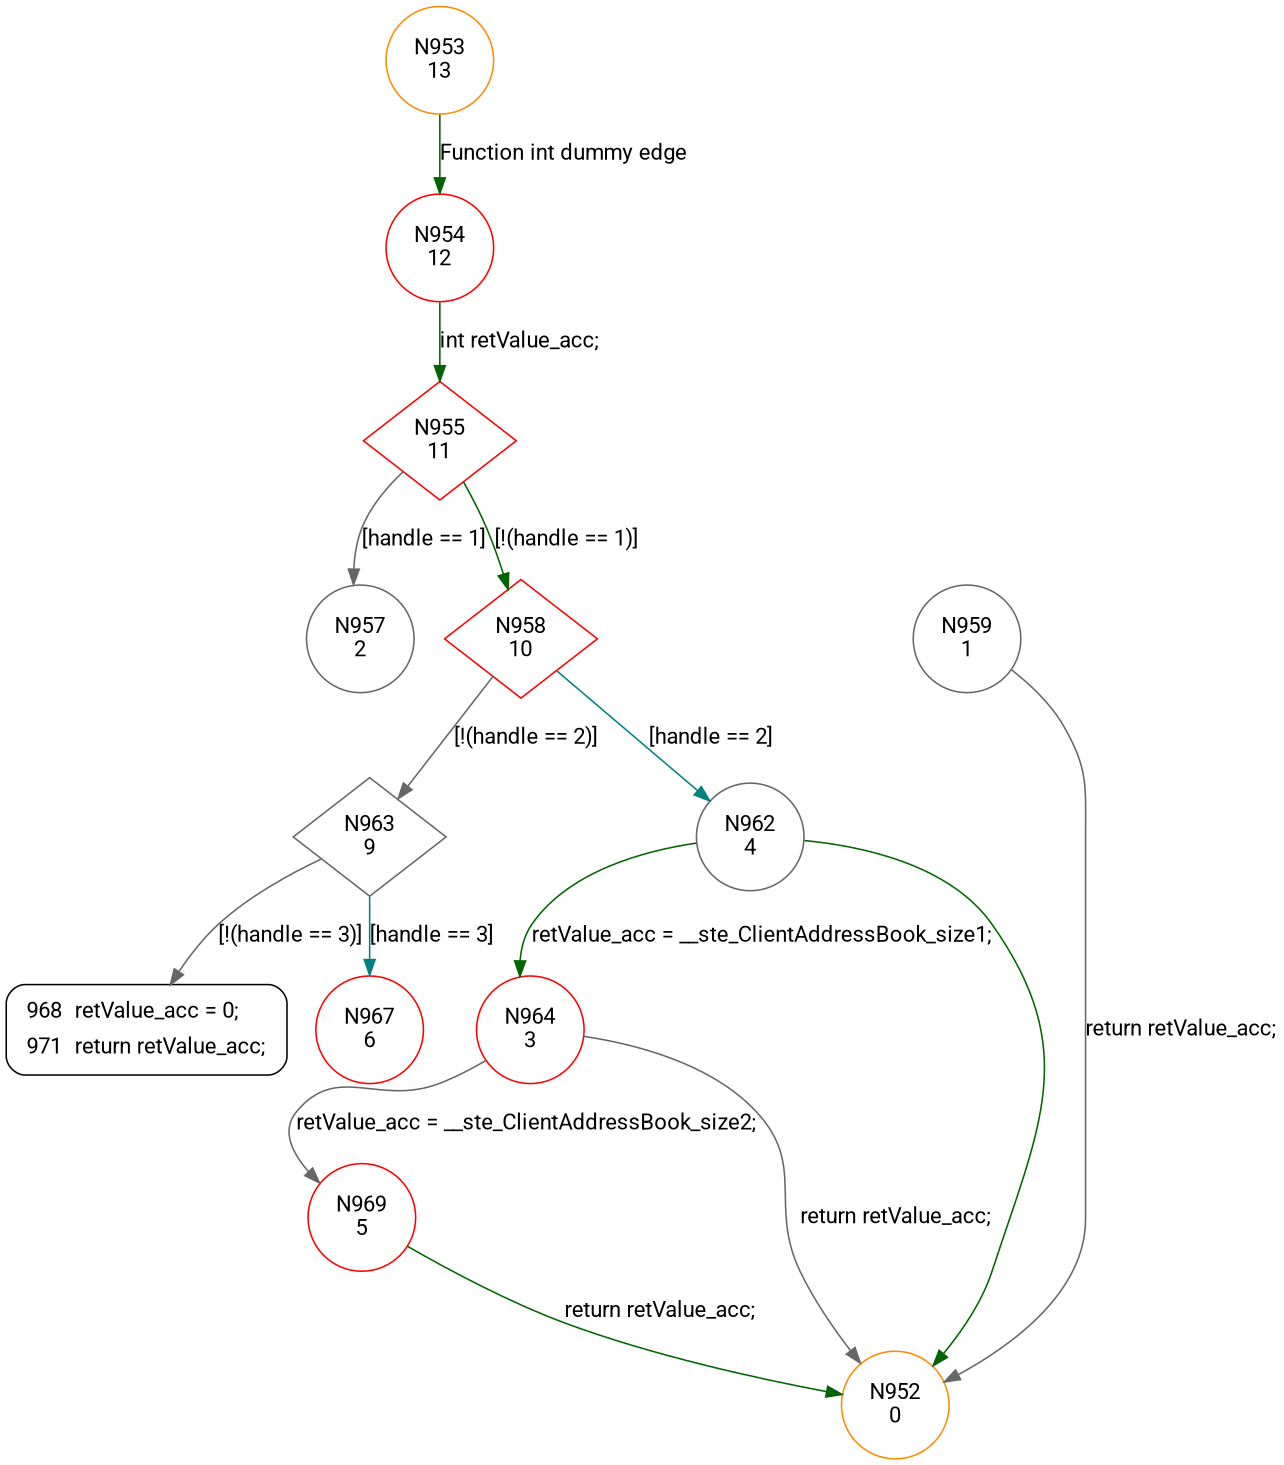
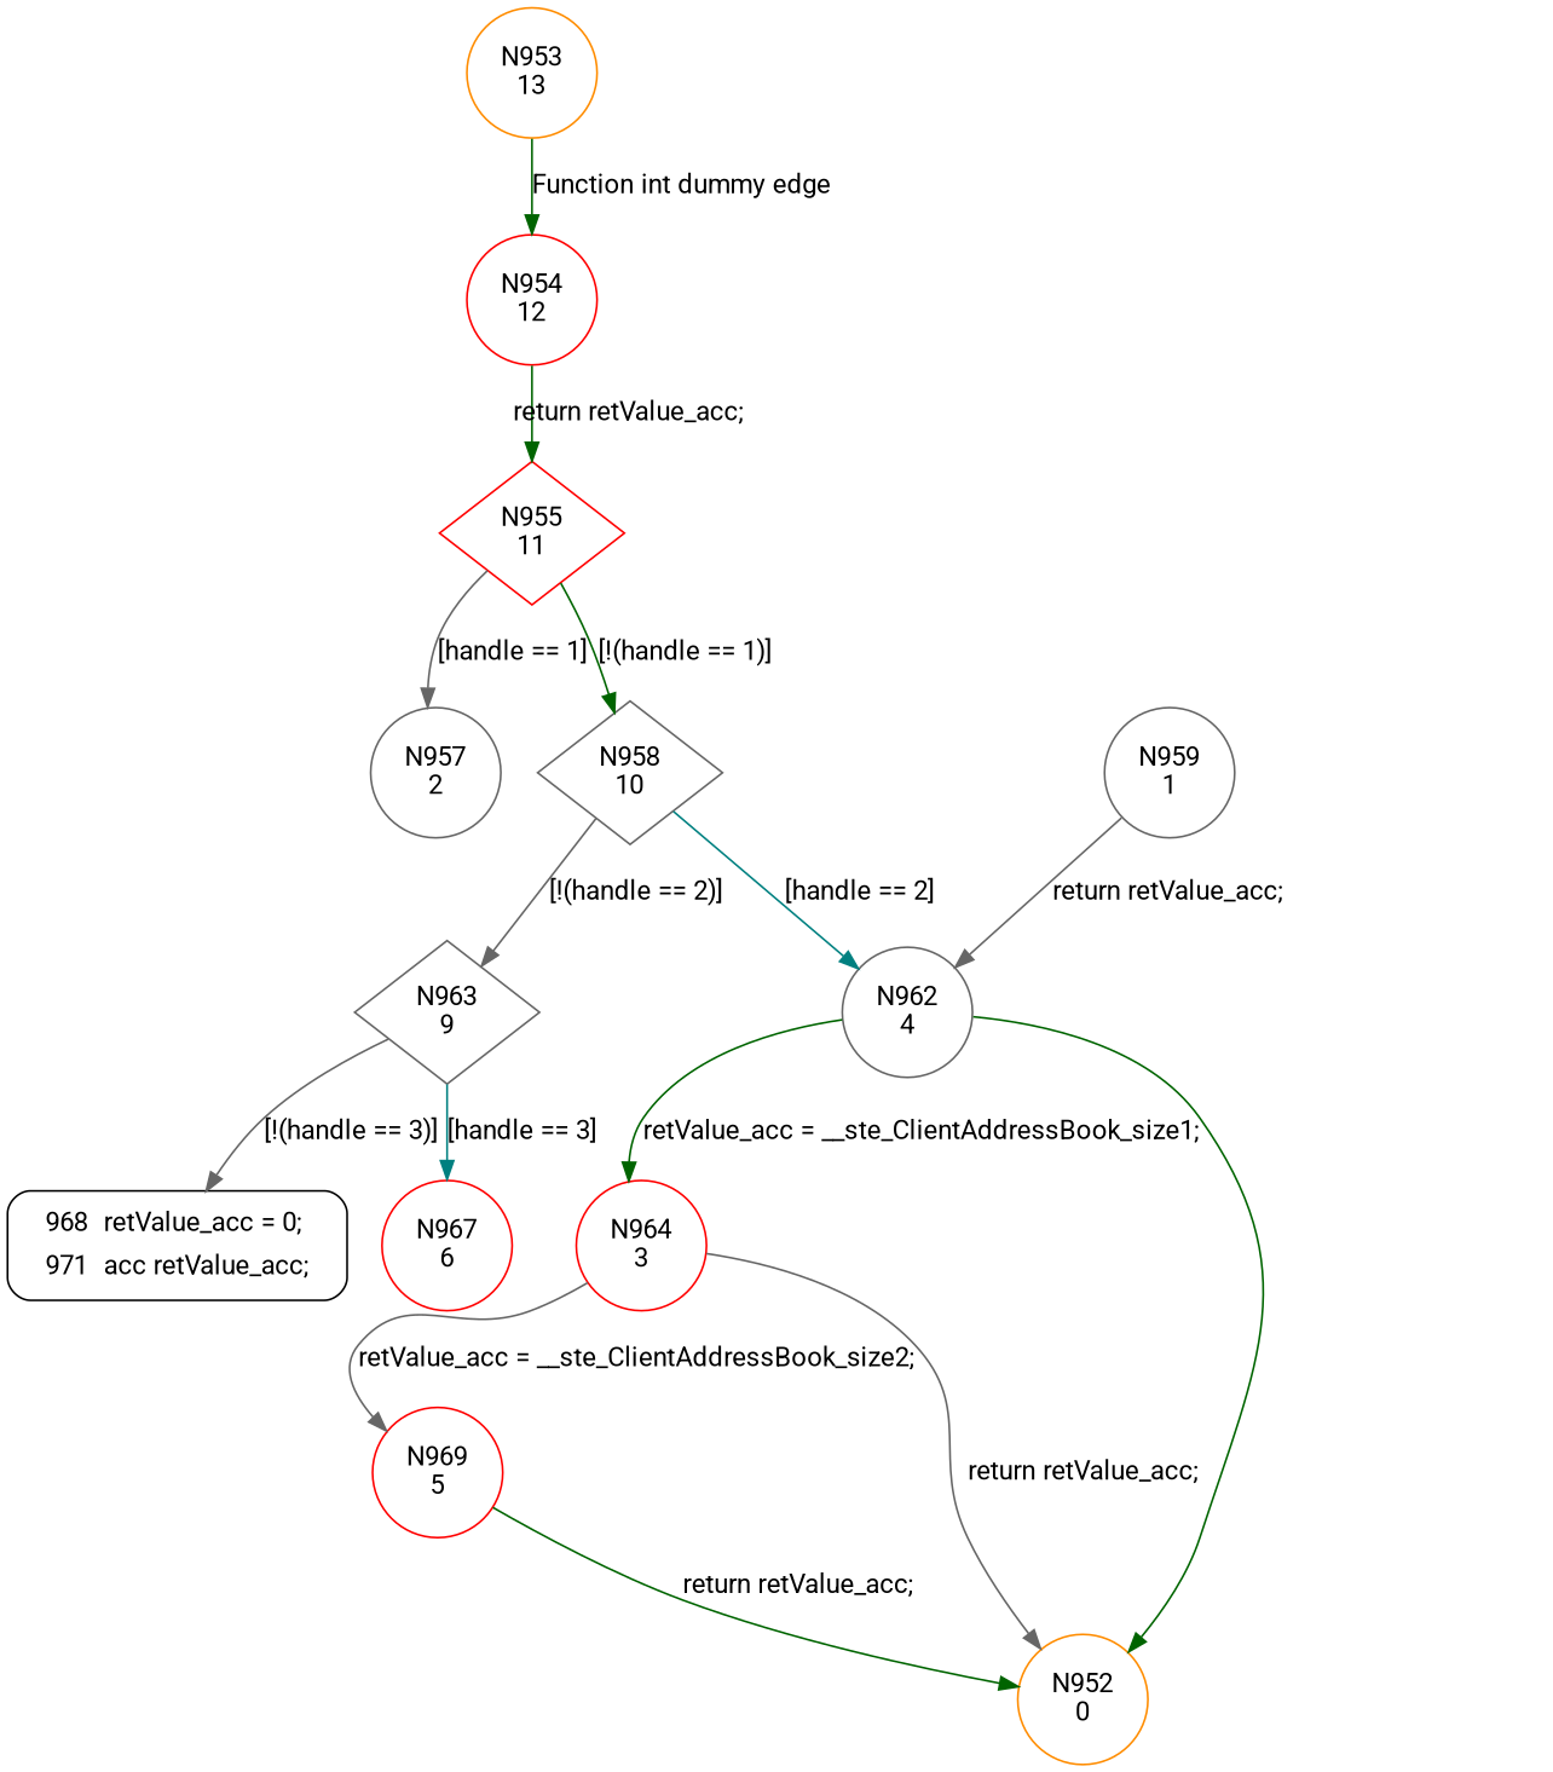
  digraph {
    fontname=Roboto
    node [color=red fontname=Roboto shape=circle]
    edge [color=darkgreen fontname=Roboto]
    n1 [color=darkorange label="N953\n13"]
    n2 [label="N954\n12"]
    n3 [label="N955\n11" shape=diamond]
    n4 [color=gray40 label="N957\n2"]
-   n5 [label="N958\n10" shape=diamond]
+   n5 [color=gray40 label="N958\n10" shape=diamond]
    n6 [color=gray40 label="N962\n4"]
    n7 [color=gray40 label="N963\n9" shape=diamond]
    n8 [color=gray40 label="N959\n1"]
    n9 [color=darkorange label="N952\n0"]
    n10 [label="N964\n3"]
    n11 [label="N967\n6"]
-   n12 [fillcolor=white label=<<table border="0" cellborder="0" cellpadding="3" bgcolor="white"><tr><td align="right">968</td><td align="left">retValue_acc = 0;</td></tr><tr><td align="right">971</td><td align="left">return retValue_acc;</td></tr></table>> penwidth=1 shape=Mrecord style="filled,bold" color=""]
+   n12 [fillcolor=white label=<<table border="0" cellborder="0" cellpadding="3" bgcolor="white"><tr><td align="right">968</td><td align="left">retValue_acc = 0;</td></tr><tr><td align="right">971</td><td align="left">acc retValue_acc;</td></tr></table>> penwidth=1 shape=Mrecord style="filled,bold" color=""]
    n13 [label="N969\n5"]
    n1 -> n2 [label="Function int dummy edge"]
-   n2 -> n3 [label="int retValue_acc;"]
+   n2 -> n3 [label="return retValue_acc;"]
    n3 -> n4 [color=gray40 label="[handle == 1]"]
    n3 -> n5 [label="[!(handle == 1)]"]
    n5 -> n6 [color=teal label="[handle == 2]"]
    n5 -> n7 [color=gray40 label="[!(handle == 2)]"]
    n6 -> n9
    n6 -> n10 [label="retValue_acc = __ste_ClientAddressBook_size1;"]
    n7 -> n11 [color=teal label="[handle == 3]"]
    n7 -> n12 [color=gray40 label="[!(handle == 3)]"]
-   n8 -> n9 [color=gray40 label="return retValue_acc;"]
+   n8 -> n6 [color=gray40 label="return retValue_acc;"]
    n10 -> n9 [color=gray40 label="return retValue_acc;"]
    n10 -> n13 [color=gray40 label="retValue_acc = __ste_ClientAddressBook_size2;"]
    n13 -> n9 [label="return retValue_acc;"]
  }
